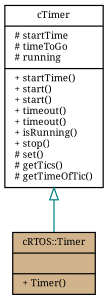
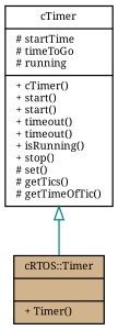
  digraph {
    fontname="Noto Serif"
    node [color=black fontname="Noto Serif" fontsize=8 shape=record style=filled]
    n1 [fillcolor=tan fontcolor=black height=0.2 label="{cRTOS::Timer\n||+ Timer()\l}" width=0.4]
-   n2 [fillcolor=white height=0.2 label="{cTimer\n|# startTime\l# timeToGo\l# running\l|+ startTime()\l+ start()\l+ start()\l+ timeout()\l+ timeout()\l+ isRunning()\l+ stop()\l# set()\l# getTics()\l# getTimeOfTic()\l}" width=0.4]
+   n2 [fillcolor=white height=0.2 label="{cTimer\n|# startTime\l# timeToGo\l# running\l|+ cTimer()\l+ start()\l+ start()\l+ timeout()\l+ timeout()\l+ isRunning()\l+ stop()\l# set()\l# getTics()\l# getTimeOfTic()\l}" width=0.4]
    n2 -> n1 [arrowtail=onormal color=teal dir=back fontname="Noto Serif" fontsize=8 labelfontname=Sans labelfontsize=8 style=solid]
  }
